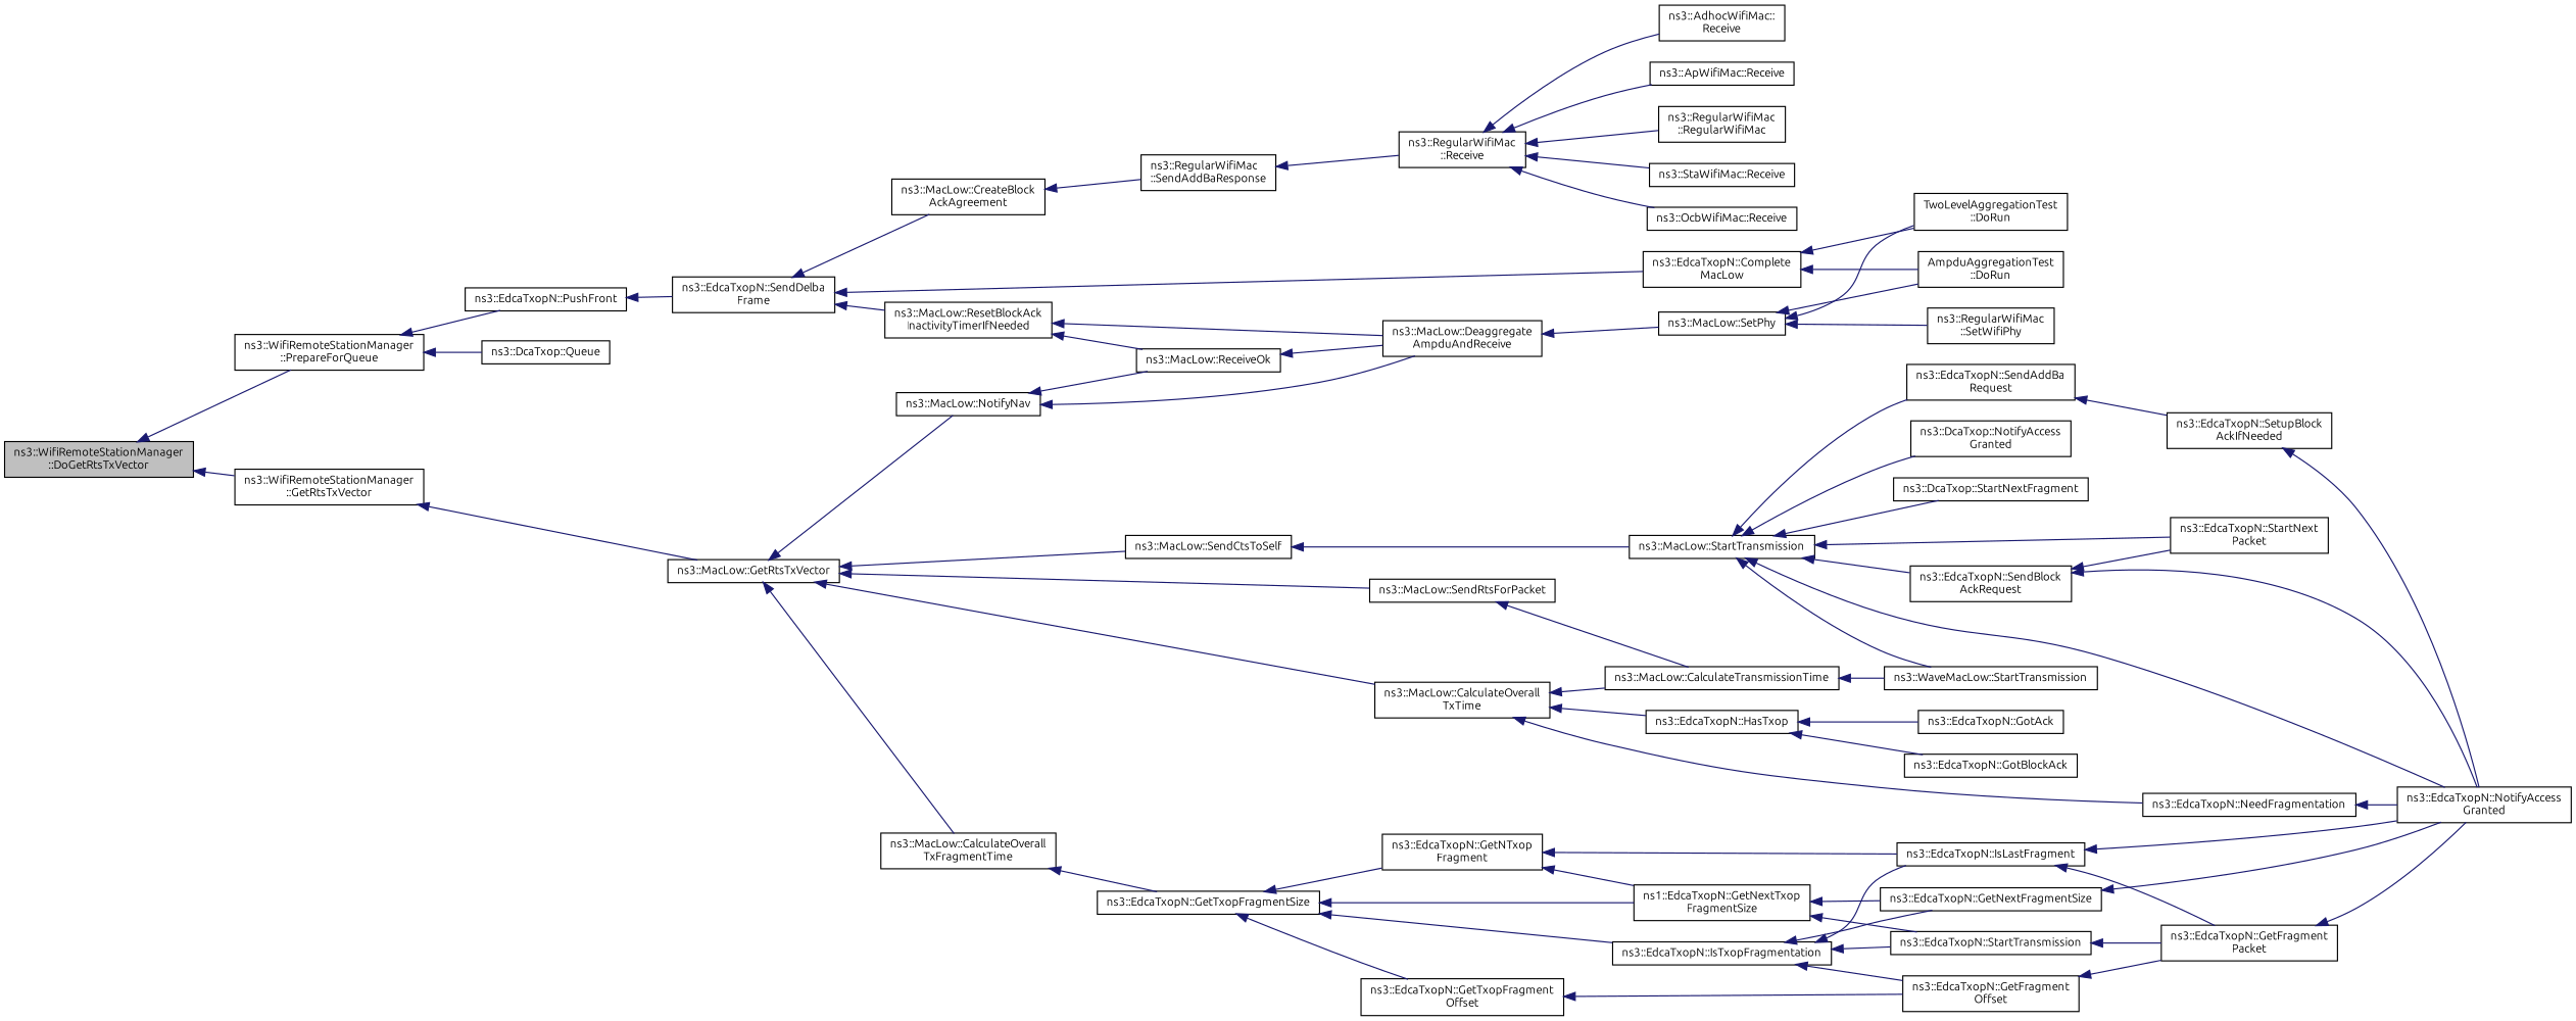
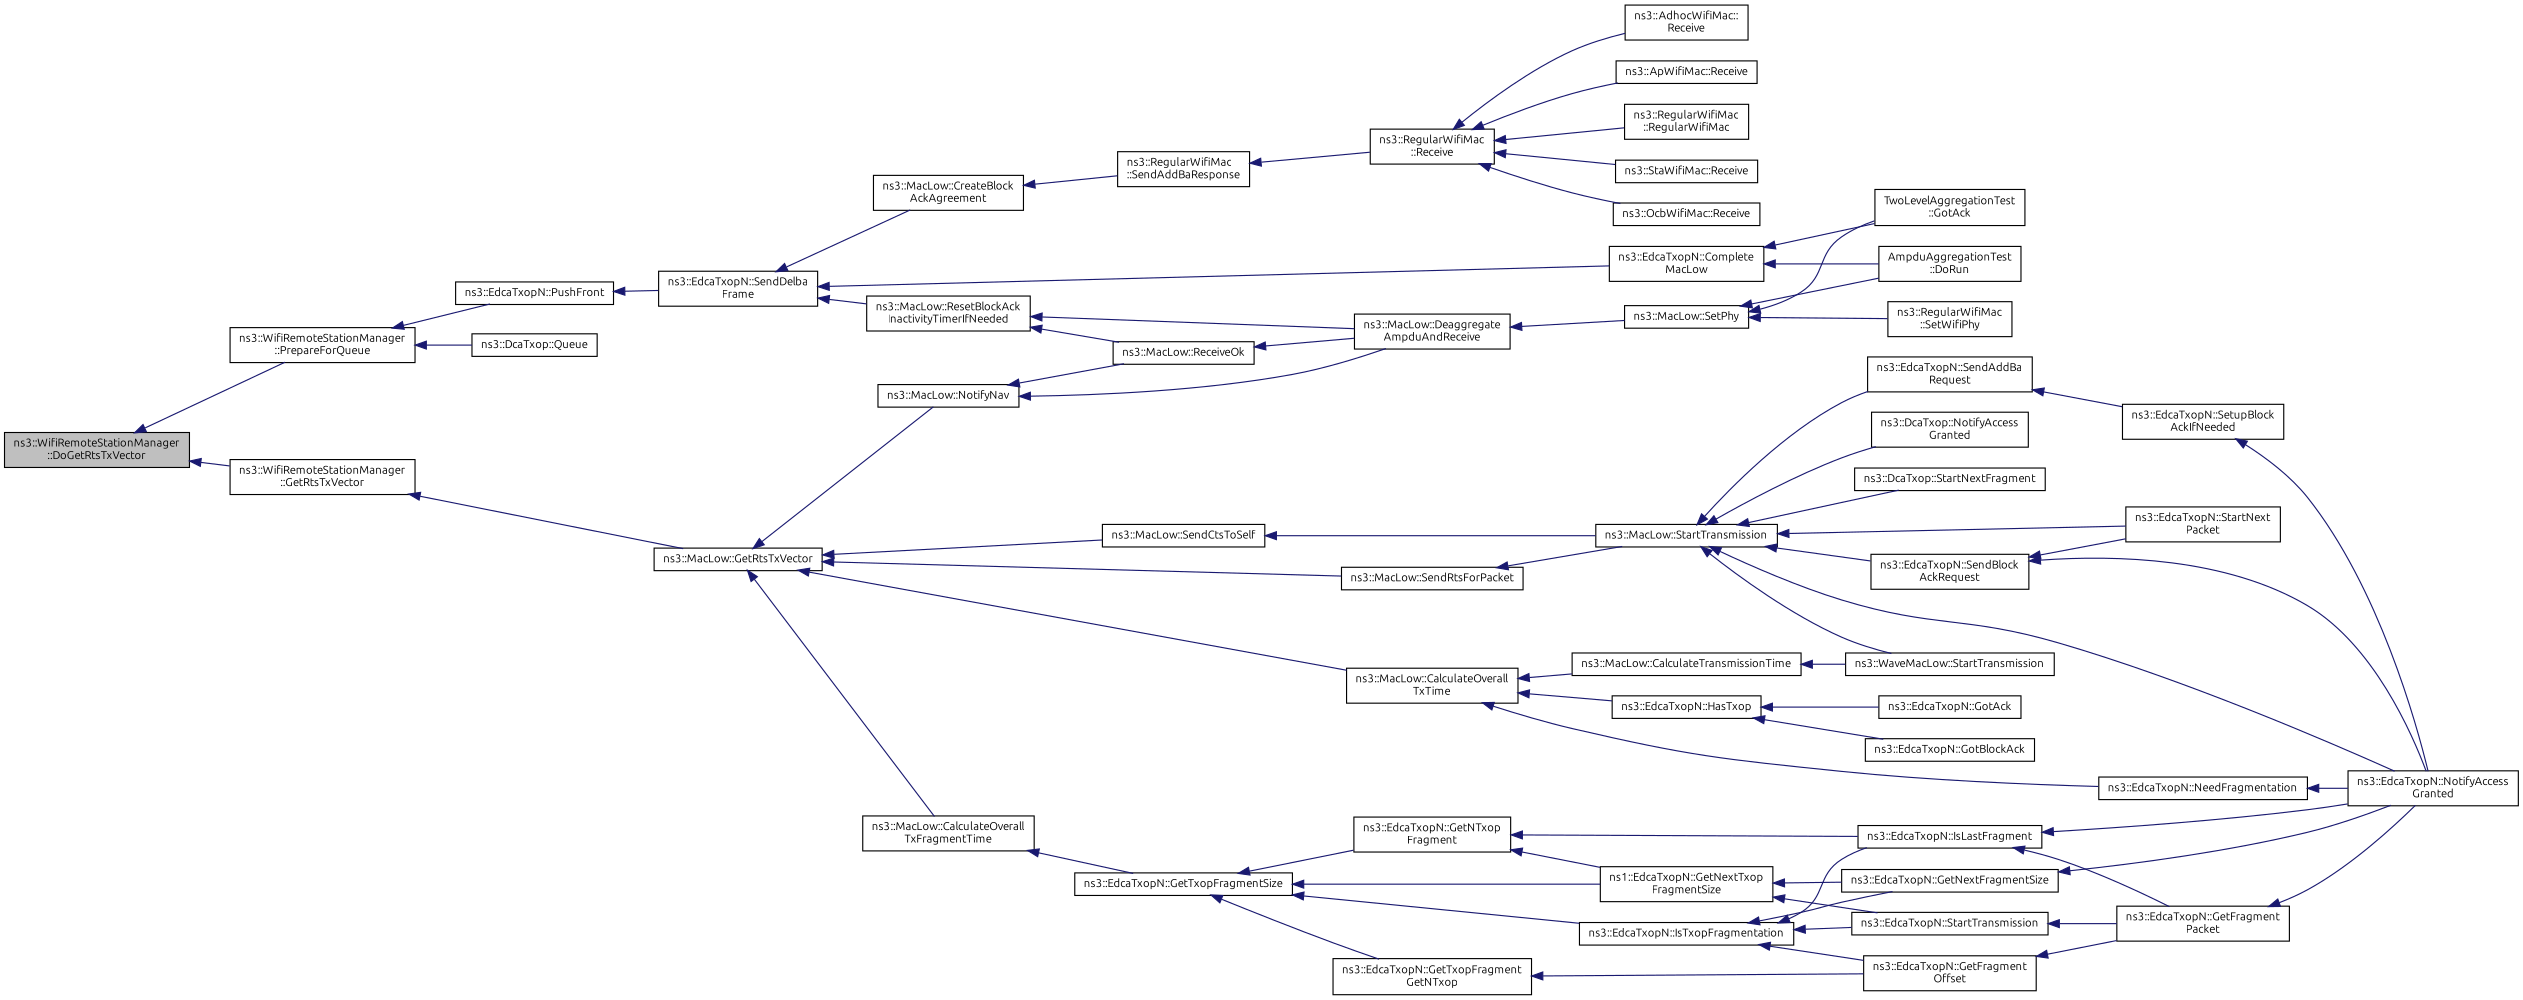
  digraph {
    fontname=Ubuntu
    rankdir=LR
    node [color=black fillcolor=white fontname=Ubuntu fontsize=10 shape=record style=filled]
    edge [color=midnightblue dir=back fontname=Ubuntu fontsize=10 labelfontname=Helvetica labelfontsize=10 style=solid]
    n1 [fillcolor=grey75 fontcolor=black height=0.2 label="ns3::WifiRemoteStationManager\l::DoGetRtsTxVector" width=0.4]
    n2 [height=0.2 label="ns3::WifiRemoteStationManager\l::PrepareForQueue" width=0.4]
    n3 [height=0.2 label="ns3::WifiRemoteStationManager\l::GetRtsTxVector" width=0.4]
    n4 [height=0.2 label="ns3::DcaTxop::Queue" width=0.4]
    n5 [height=0.2 label="ns3::EdcaTxopN::PushFront" width=0.4]
    n6 [height=0.2 label="ns3::MacLow::GetRtsTxVector" width=0.4]
    n7 [height=0.2 label="ns3::EdcaTxopN::SendDelba\lFrame" width=0.4]
    n8 [height=0.2 label="ns3::EdcaTxopN::Complete\lMacLow" width=0.4]
    n9 [height=0.2 label="ns3::MacLow::CreateBlock\lAckAgreement" width=0.4]
    n10 [height=0.2 label="ns3::MacLow::ResetBlockAck\lInactivityTimerIfNeeded" width=0.4]
    n11 [height=0.2 label="AmpduAggregationTest\l::DoRun" width=0.4]
-   n12 [height=0.2 label="TwoLevelAggregationTest\l::DoRun" width=0.4]
+   n12 [height=0.2 label="TwoLevelAggregationTest\l::GotAck" width=0.4]
    n13 [height=0.2 label="ns3::RegularWifiMac\l::SendAddBaResponse" width=0.4]
    n14 [height=0.2 label="ns3::MacLow::ReceiveOk" width=0.4]
    n15 [height=0.2 label="ns3::MacLow::Deaggregate\lAmpduAndReceive" width=0.4]
    n16 [height=0.2 label="ns3::RegularWifiMac\l::Receive" width=0.4]
    n17 [height=0.2 label="ns3::OcbWifiMac::Receive" width=0.4]
    n18 [height=0.2 label="ns3::AdhocWifiMac::\lReceive" width=0.4]
    n19 [height=0.2 label="ns3::ApWifiMac::Receive" width=0.4]
    n20 [height=0.2 label="ns3::RegularWifiMac\l::RegularWifiMac" width=0.4]
    n21 [height=0.2 label="ns3::StaWifiMac::Receive" width=0.4]
    n22 [height=0.2 label="ns3::MacLow::SetPhy" width=0.4]
    n23 [height=0.2 label="ns3::RegularWifiMac\l::SetWifiPhy" width=0.4]
    n24 [height=0.2 label="ns3::MacLow::CalculateOverall\lTxTime" width=0.4]
    n25 [height=0.2 label="ns3::MacLow::CalculateOverall\lTxFragmentTime" width=0.4]
    n26 [height=0.2 label="ns3::MacLow::NotifyNav" width=0.4]
    n27 [height=0.2 label="ns3::MacLow::SendRtsForPacket" width=0.4]
    n28 [height=0.2 label="ns3::MacLow::SendCtsToSelf" width=0.4]
    n29 [height=0.2 label="ns3::EdcaTxopN::HasTxop" width=0.4]
    n30 [height=0.2 label="ns3::EdcaTxopN::NeedFragmentation" width=0.4]
    n31 [height=0.2 label="ns3::MacLow::CalculateTransmissionTime" width=0.4]
    n32 [height=0.2 label="ns3::EdcaTxopN::GetTxopFragmentSize" width=0.4]
    n33 [height=0.2 label="ns3::MacLow::StartTransmission" width=0.4]
    n34 [height=0.2 label="ns3::EdcaTxopN::GotAck" width=0.4]
    n35 [height=0.2 label="ns3::EdcaTxopN::GotBlockAck" width=0.4]
    n36 [height=0.2 label="ns3::EdcaTxopN::NotifyAccess\lGranted" width=0.4]
    n37 [height=0.2 label="ns3::WaveMacLow::StartTransmission" width=0.4]
    n38 [height=0.2 label="ns3::EdcaTxopN::IsTxopFragmentation" width=0.4]
    n39 [height=0.2 label="ns3::EdcaTxopN::GetNTxop\lFragment" width=0.4]
    n40 [height=0.2 label="ns1::EdcaTxopN::GetNextTxop\lFragmentSize" width=0.4]
-   n41 [height=0.2 label="ns3::EdcaTxopN::GetTxopFragment\lOffset" width=0.4]
+   n41 [height=0.2 label="ns3::EdcaTxopN::GetTxopFragment\lGetNTxop" width=0.4]
    n42 [height=0.2 label="ns3::EdcaTxopN::StartTransmission" width=0.4]
    n43 [height=0.2 label="ns3::EdcaTxopN::GetNextFragmentSize" width=0.4]
    n44 [height=0.2 label="ns3::EdcaTxopN::GetFragment\lOffset" width=0.4]
    n45 [height=0.2 label="ns3::EdcaTxopN::IsLastFragment" width=0.4]
    n46 [height=0.2 label="ns3::EdcaTxopN::GetFragment\lPacket" width=0.4]
    n47 [height=0.2 label="ns3::DcaTxop::NotifyAccess\lGranted" width=0.4]
    n48 [height=0.2 label="ns3::DcaTxop::StartNextFragment" width=0.4]
    n49 [height=0.2 label="ns3::EdcaTxopN::StartNext\lPacket" width=0.4]
    n50 [height=0.2 label="ns3::EdcaTxopN::SendBlock\lAckRequest" width=0.4]
    n51 [height=0.2 label="ns3::EdcaTxopN::SendAddBa\lRequest" width=0.4]
    n52 [height=0.2 label="ns3::EdcaTxopN::SetupBlock\lAckIfNeeded" width=0.4]
    n1 -> n2
    n1 -> n3
    n2 -> n4
    n2 -> n5
    n3 -> n6
    n5 -> n7
    n6 -> n24
    n6 -> n25
    n6 -> n26
    n6 -> n27
    n6 -> n28
    n7 -> n8
    n7 -> n9
    n7 -> n10
    n8 -> n11
    n8 -> n12
    n9 -> n13
    n10 -> n14
    n10 -> n15
    n13 -> n16
    n14 -> n15
    n15 -> n22
    n16 -> n17
    n16 -> n18
    n16 -> n19
    n16 -> n20
    n16 -> n21
    n22 -> n11
    n22 -> n12
    n22 -> n23
    n24 -> n29
    n24 -> n30
    n24 -> n31
    n25 -> n32
    n26 -> n14
    n26 -> n15
-   n27 -> n31
+   n27 -> n33
    n28 -> n33
    n29 -> n34
    n29 -> n35
    n30 -> n36
    n31 -> n37
    n32 -> n38
    n32 -> n39
    n32 -> n40
    n32 -> n41
    n33 -> n36
    n33 -> n37
    n33 -> n47
    n33 -> n48
    n33 -> n49
    n33 -> n50
    n33 -> n51
    n38 -> n42
    n38 -> n43
    n38 -> n44
    n38 -> n45
    n39 -> n40
    n39 -> n45
    n40 -> n42
    n40 -> n43
    n41 -> n44
    n42 -> n46
    n43 -> n36
    n44 -> n46
    n45 -> n36
    n45 -> n46
    n46 -> n36
    n50 -> n36
    n50 -> n49
    n51 -> n52
    n52 -> n36
  }
